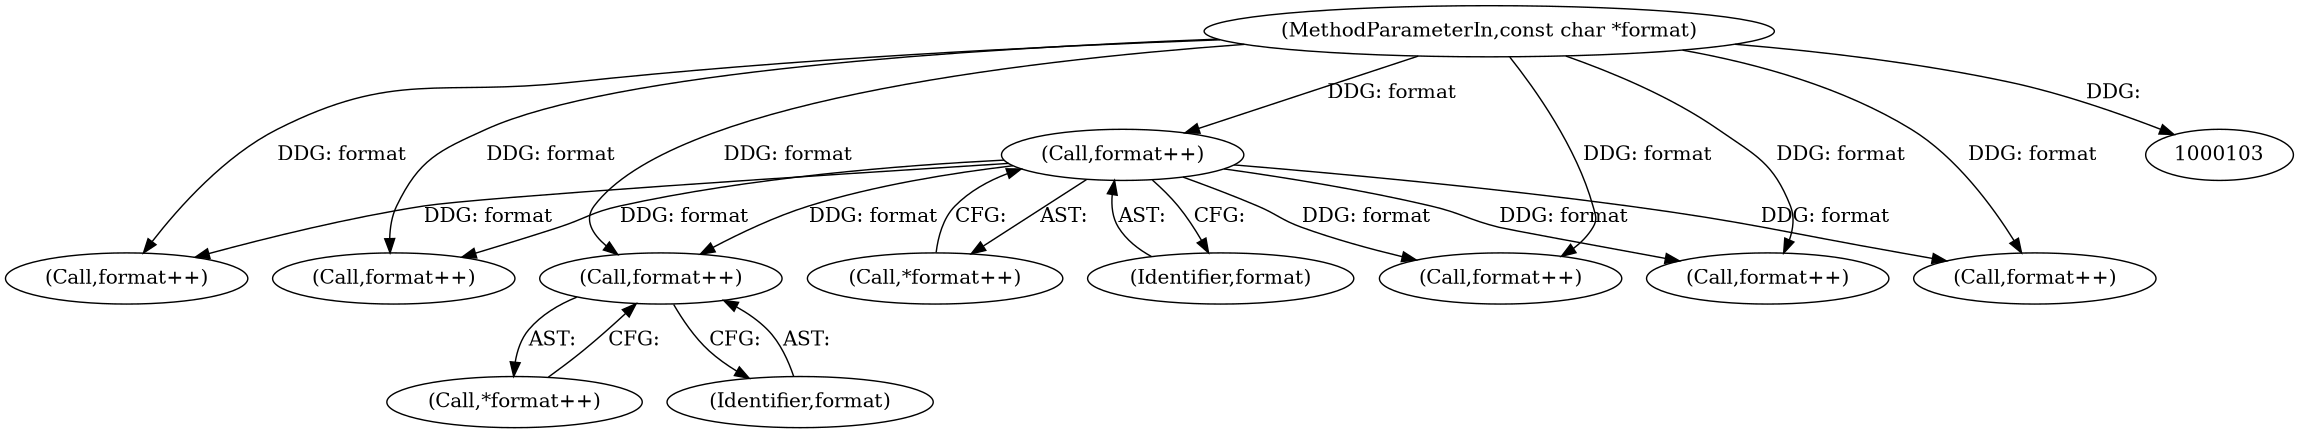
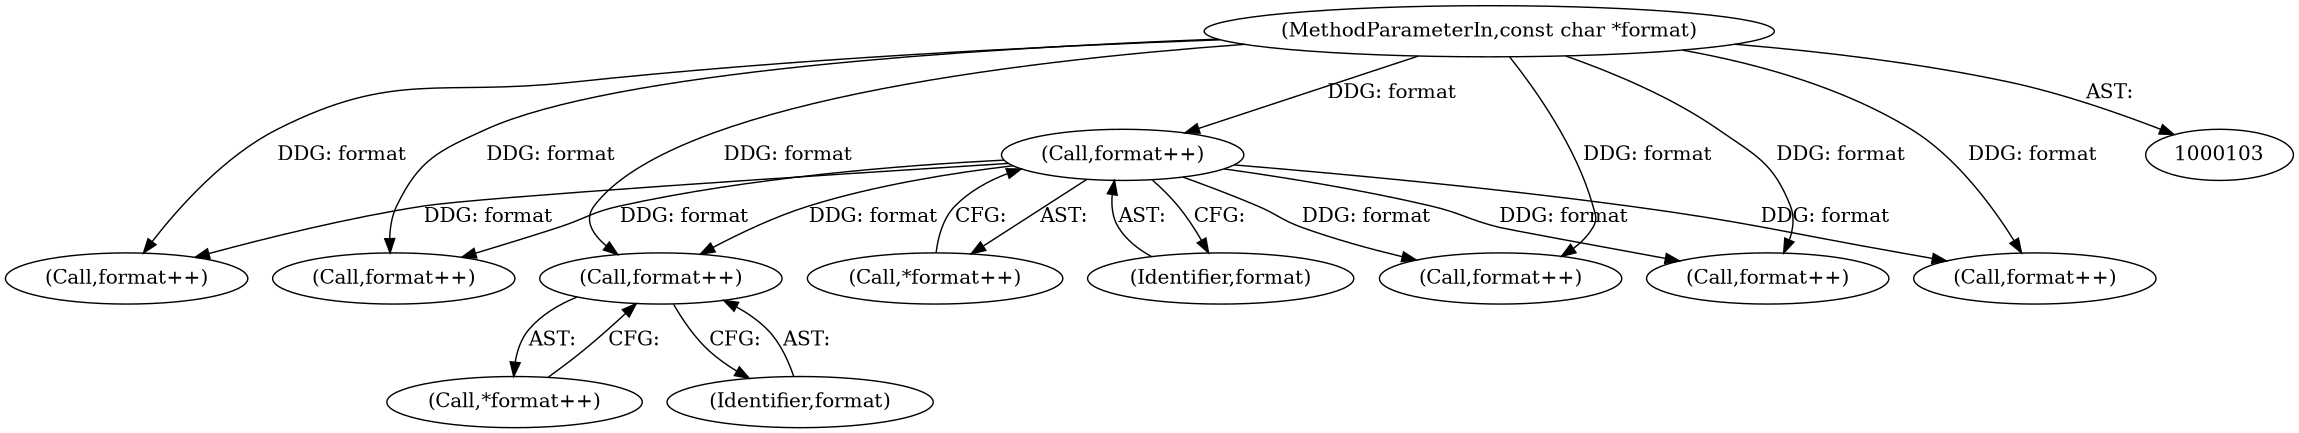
  digraph {
    n1 [label="(Call,format++)"]
    n2 [label="(Call,*format++)"]
    n3 [label="(Identifier,format)"]
    n4 [label="(Call,format++)"]
    n5 [label="(Call,format++)"]
    n6 [label="(Call,*format++)"]
    n7 [label="(Call,format++)"]
    n8 [label="(Call,format++)"]
    n9 [label="(Call,format++)"]
    n10 [label="(Call,format++)"]
    n11 [label="(Identifier,format)"]
    n12 [label="(MethodParameterIn,const char *format)"]
    1000103
    n1 -> n2 [label="AST: "]
    n1 -> n3 [label="CFG: "]
    n2 -> n1 [label="CFG: "]
    n3 -> n1 [label="AST: "]
    n4 -> n1 [label="DDG: format"]
    n4 -> n5 [label="DDG: format"]
    n4 -> n6 [label="AST: "]
    n4 -> n7 [label="DDG: format"]
    n4 -> n8 [label="DDG: format"]
    n4 -> n9 [label="DDG: format"]
    n4 -> n10 [label="DDG: format"]
    n4 -> n11 [label="CFG: "]
    n6 -> n4 [label="CFG: "]
    n11 -> n4 [label="AST: "]
    n12 -> n1 [label="DDG: format"]
    n12 -> n4 [label="DDG: format"]
    n12 -> n5 [label="DDG: format"]
    n12 -> n7 [label="DDG: format"]
    n12 -> n8 [label="DDG: format"]
    n12 -> n9 [label="DDG: format"]
    n12 -> n10 [label="DDG: format"]
-   n12 -> 1000103 [label="DDG: "]
+   n12 -> 1000103 [label="AST: "]
  }
